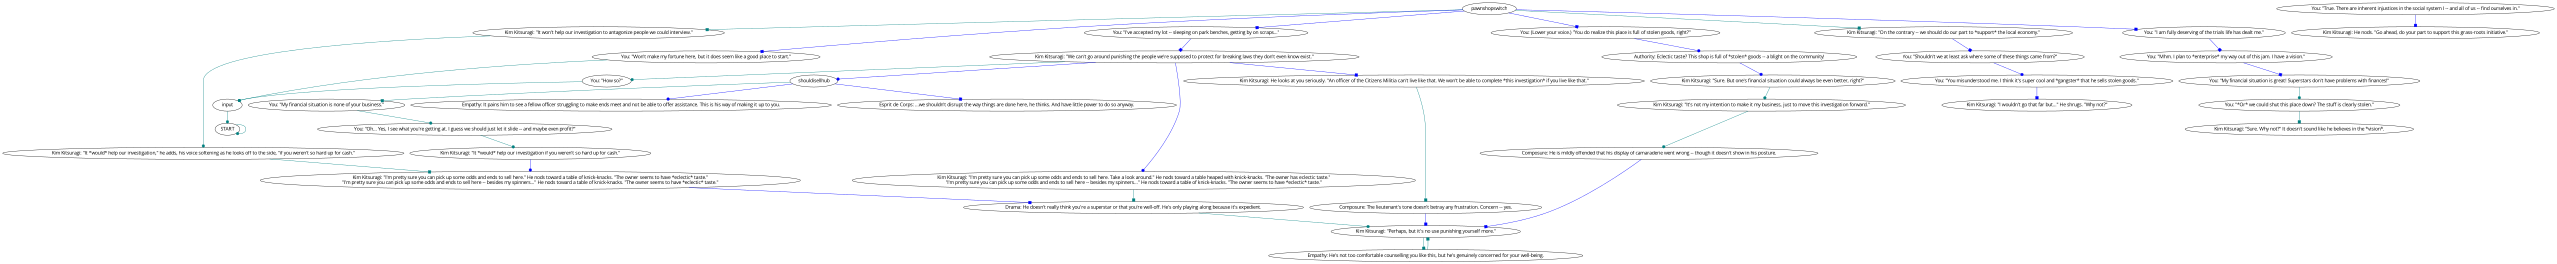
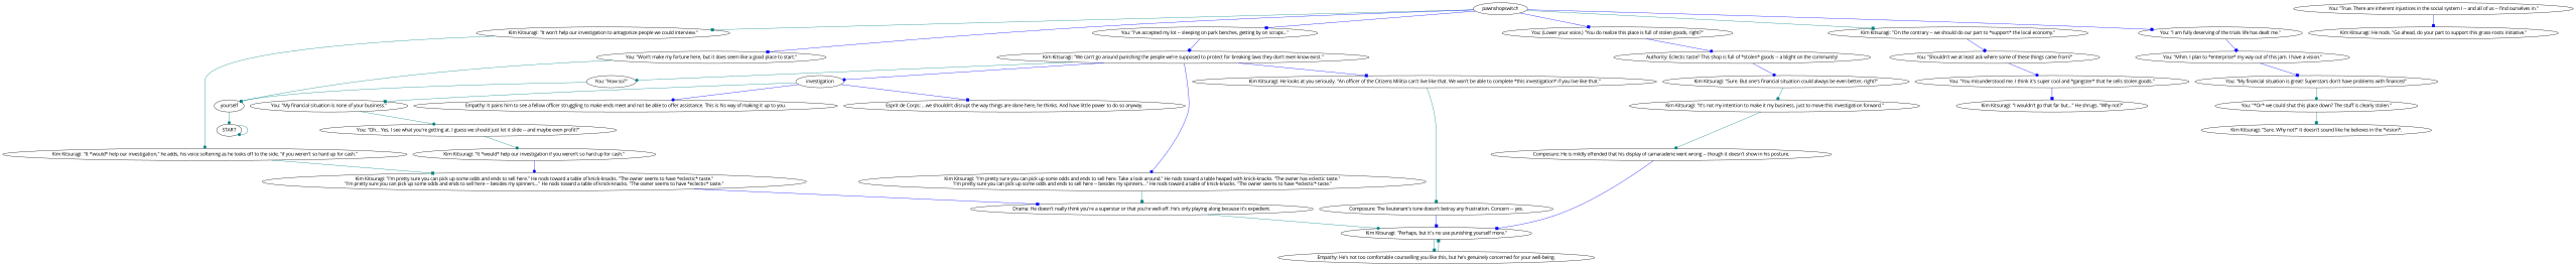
  digraph {
    fontname="Open Sans"
    node [fontname="Open Sans"]
    edge [arrowhead=box color=blue fontname="Open Sans"]
    n1 [label=START]
-   n2 [label=input]
+   n2 [label=yourself]
    n3 [label=pawnshopswitch]
    n4 [label="Kim Kitsuragi: \"It won't help our investigation to antagonize people we could interview.\""]
    n5 [label="Kim Kitsuragi: \"On the contrary -- we should do our part to *support* the local economy.\""]
    n6 [label="You: (Lower your voice.) \"You do realize this place is full of stolen goods, right?\""]
    n7 [label="You: \"I am fully deserving of the trials life has dealt me.\""]
    n8 [label="You: \"Won't make my fortune here, but it does seem like a good place to start.\""]
    n9 [label="You: \"I've accepted my lot -- sleeping on park benches, getting by on scraps...\""]
    n10 [label="Kim Kitsuragi: \"I'm pretty sure you can pick up some odds and ends to sell here.\" He nods toward a table of knick-knacks. \"The owner seems to have *eclectic* taste.\"\n\"I'm pretty sure you can pick up some odds and ends to sell here -- besides my spinners...\" He nods toward a table of knick-knacks. \"The owner seems to have *eclectic* taste.\""]
    n11 [label="Drama: He doesn't really think you're a superstar or that you're well-off. He's only playing along because it's expedient."]
    n12 [label="Kim Kitsuragi: \"Perhaps, but it's no use punishing yourself more.\""]
    n13 [label="Empathy: It pains him to see a fellow officer struggling to make ends meet and not be able to offer assistance. This is his way of making it up to you."]
    n14 [label="You: \"*Or* we could shut this place down? The stuff is clearly stolen.\""]
    n15 [label="Kim Kitsuragi: \"Sure. Why not?\" It doesn't sound like he believes in the *vision*."]
    n16 [label="Kim Kitsuragi: \"Sure. But one's financial situation could always be even better, right?\""]
    n17 [label="Kim Kitsuragi: \"It's not my intention to make it my business, just to move this investigation forward.\""]
    n18 [label="Composure: He is mildly offended that his display of camaraderie went wrong -- though it doesn't show in his posture."]
-   n19 [label=shouldisellhub]
+   n19 [label=investigation]
    n20 [label="You: \"My financial situation is none of your business.\""]
    n21 [label="Esprit de Corps: ...we shouldn't disrupt the way things are done here, he thinks. And have little power to do so anyway."]
    n22 [label="You: \"Oh... Yes, I see what you're getting at. I guess we should just let it slide -- and maybe even profit?\""]
    n23 [label="You: \"You misunderstood me. I think it's super cool and *gangster* that he sells stolen goods.\""]
    n24 [label="Kim Kitsuragi: \"I wouldn't go that far but...\" He shrugs. \"Why not?\""]
    n25 [label="Kim Kitsuragi: \"It *would* help our investigation,\" he adds, his voice softening as he looks off to the side, \"if you weren't so hard up for cash.\""]
    n26 [label="You: \"My financial situation is great! Superstars don't have problems with finances!\""]
    n27 [label="You: \"Shouldn't we at least ask where some of these things came from?\""]
    n28 [label="Kim Kitsuragi: \"It *would* help our investigation if you weren't so hard up for cash.\""]
    n29 [label="You: \"Mhm. I plan to *enterprise* my way out of this jam. I have a vision.\""]
    n30 [label="Empathy: He's not too comfortable counselling you like this, but he's genuinely concerned for your well-being."]
    n31 [label="Kim Kitsuragi: \"I'm pretty sure you can pick up some odds and ends to sell here. Take a look around.\" He nods toward a table heaped with knick-knacks. \"The owner has eclectic taste.\"\n\"I'm pretty sure you can pick up some odds and ends to sell here -- besides my spinners...\" He nods toward a table of knick-knacks. \"The owner seems to have *eclectic* taste.\""]
    n32 [label="Authority: Eclectic taste? This shop is full of *stolen* goods -- a blight on the community!"]
    n33 [label="Kim Kitsuragi: \"We can't go around punishing the people we're supposed to protect for breaking laws they don't even know exist.\""]
    n34 [label="Kim Kitsuragi: He looks at you seriously. \"An officer of the Citizens Militia can't live like that. We won't be able to complete *this investigation* if you live like that.\""]
    n35 [label="You: \"How so?\""]
    n36 [label="Composure: The lieutenant's tone doesn't betray any frustration. Concern -- yes."]
    n37 [label="You: \"True. There are inherent injustices in the social system I -- and all of us -- find ourselves in.\""]
    n38 [label="Kim Kitsuragi: He nods. \"Go ahead, do your part to support this grass-roots initiative.\""]
    n1 -> n1 [arrowhead=dot color=teal]
    n2 -> n1 [arrowhead=dot color=teal]
    n3 -> n4 [color=teal]
    n3 -> n5 [color=teal]
    n3 -> n6
    n3 -> n7
    n3 -> n8
    n3 -> n9
    n4 -> n25 [arrowhead=dot color=teal]
    n5 -> n27
    n6 -> n32 [arrowhead=dot]
    n7 -> n29
    n8 -> n2 [arrowhead=dot color=teal]
    n9 -> n33
    n10 -> n11
    n11 -> n12 [arrowhead=dot color=teal]
    n12 -> n30 [color=teal]
    n14 -> n15 [color=teal]
    n16 -> n17 [arrowhead=dot color=teal]
    n17 -> n18 [arrowhead=dot color=teal]
    n18 -> n12
    n19 -> n13 [arrowhead=dot]
    n19 -> n20 [color=teal]
    n19 -> n21
    n20 -> n22 [arrowhead=dot color=teal]
    n22 -> n28 [arrowhead=dot color=teal]
    n23 -> n24
    n25 -> n10 [color=teal]
    n26 -> n14 [arrowhead=dot color=teal]
    n27 -> n23 [arrowhead=dot]
    n28 -> n10 [arrowhead=dot]
    n29 -> n26
    n30 -> n12 [color=teal]
    n31 -> n11 [color=teal]
    n32 -> n16 [arrowhead=dot]
    n33 -> n19 [arrowhead=dot]
    n33 -> n31 [arrowhead=dot]
    n33 -> n34
    n33 -> n35 [arrowhead=dot color=teal]
    n34 -> n36 [color=teal]
    n35 -> n2 [arrowhead=dot color=teal]
    n36 -> n12
    n37 -> n38
  }
